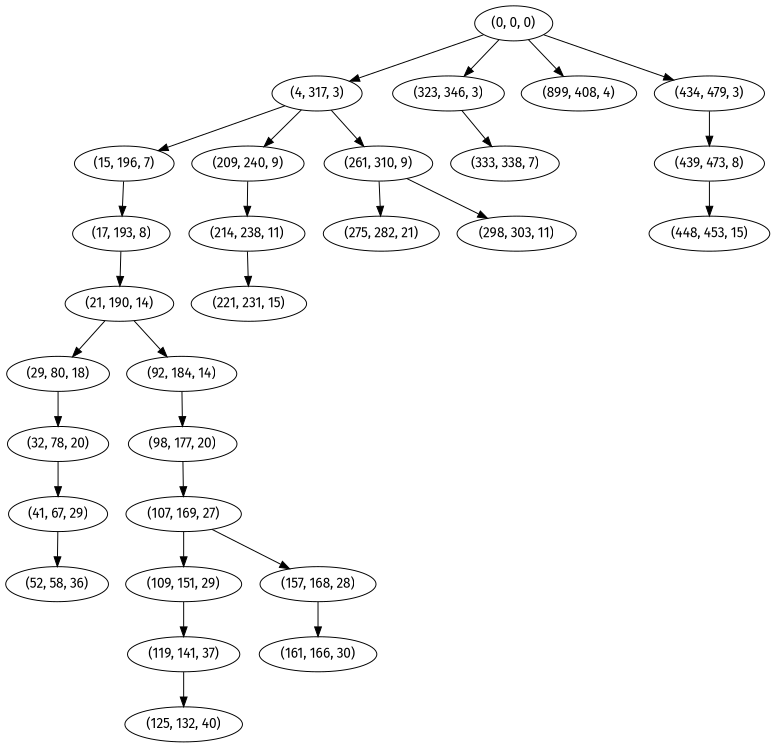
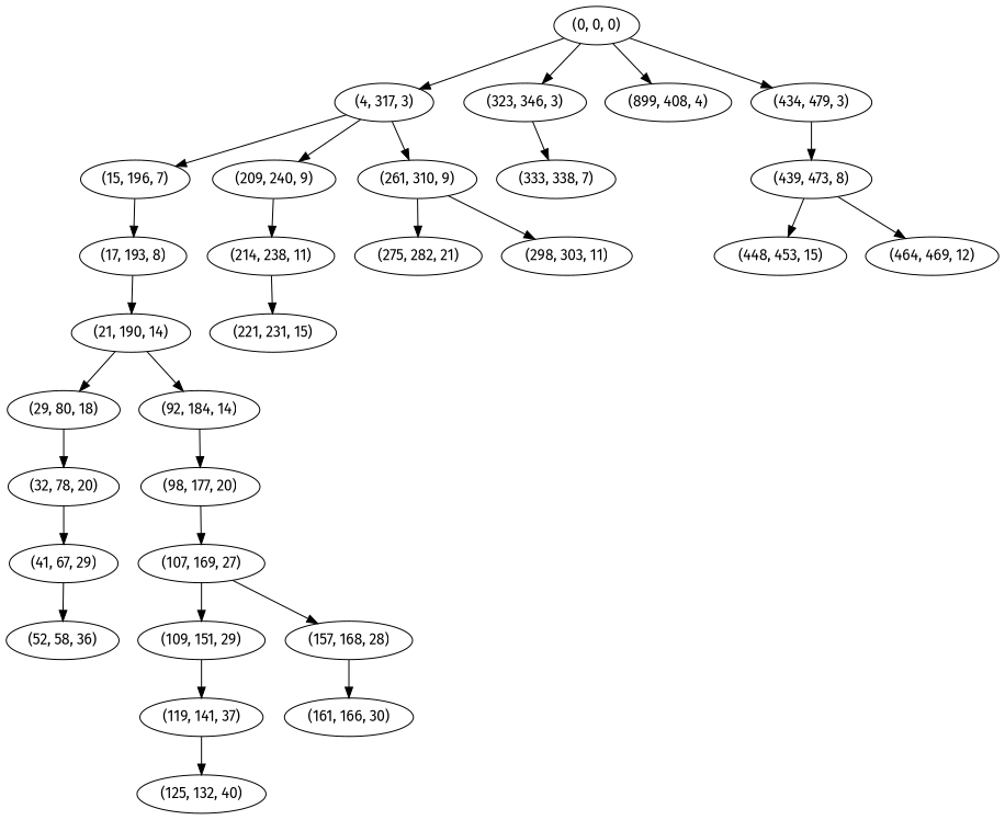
  digraph {
    fontname="Fira Sans"
    node [fontname="Fira Sans"]
    edge [fontname="Fira Sans"]
    "(0, 0, 0)"
    "(4, 317, 3)"
    "(323, 346, 3)"
    n4 [label="(899, 408, 4)"]
    "(434, 479, 3)"
    "(15, 196, 7)"
    "(209, 240, 9)"
    "(261, 310, 9)"
    "(333, 338, 7)"
    "(439, 473, 8)"
    "(17, 193, 8)"
    "(214, 238, 11)"
    "(275, 282, 21)"
    "(298, 303, 11)"
    n15 [label="(21, 190, 14)"]
    "(29, 80, 18)"
    "(92, 184, 14)"
    "(32, 78, 20)"
    "(98, 177, 20)"
    "(41, 67, 29)"
    "(52, 58, 36)"
    "(107, 169, 27)"
    "(109, 151, 29)"
    "(157, 168, 28)"
    "(119, 141, 37)"
    "(161, 166, 30)"
    "(125, 132, 40)"
    "(221, 231, 15)"
    "(448, 453, 15)"
+   "(464, 469, 12)"
    "(0, 0, 0)" -> "(4, 317, 3)"
    "(0, 0, 0)" -> "(323, 346, 3)"
    "(0, 0, 0)" -> n4
    "(0, 0, 0)" -> "(434, 479, 3)"
    "(4, 317, 3)" -> "(15, 196, 7)"
    "(4, 317, 3)" -> "(209, 240, 9)"
    "(4, 317, 3)" -> "(261, 310, 9)"
    "(323, 346, 3)" -> "(333, 338, 7)"
    "(434, 479, 3)" -> "(439, 473, 8)"
    "(15, 196, 7)" -> "(17, 193, 8)"
    "(209, 240, 9)" -> "(214, 238, 11)"
    "(261, 310, 9)" -> "(275, 282, 21)"
    "(261, 310, 9)" -> "(298, 303, 11)"
    "(439, 473, 8)" -> "(448, 453, 15)"
+   "(439, 473, 8)" -> "(464, 469, 12)"
    "(17, 193, 8)" -> n15
    "(214, 238, 11)" -> "(221, 231, 15)"
    n15 -> "(29, 80, 18)"
    n15 -> "(92, 184, 14)"
    "(29, 80, 18)" -> "(32, 78, 20)"
    "(92, 184, 14)" -> "(98, 177, 20)"
    "(32, 78, 20)" -> "(41, 67, 29)"
    "(98, 177, 20)" -> "(107, 169, 27)"
    "(41, 67, 29)" -> "(52, 58, 36)"
    "(107, 169, 27)" -> "(109, 151, 29)"
    "(107, 169, 27)" -> "(157, 168, 28)"
    "(109, 151, 29)" -> "(119, 141, 37)"
    "(157, 168, 28)" -> "(161, 166, 30)"
    "(119, 141, 37)" -> "(125, 132, 40)"
  }
